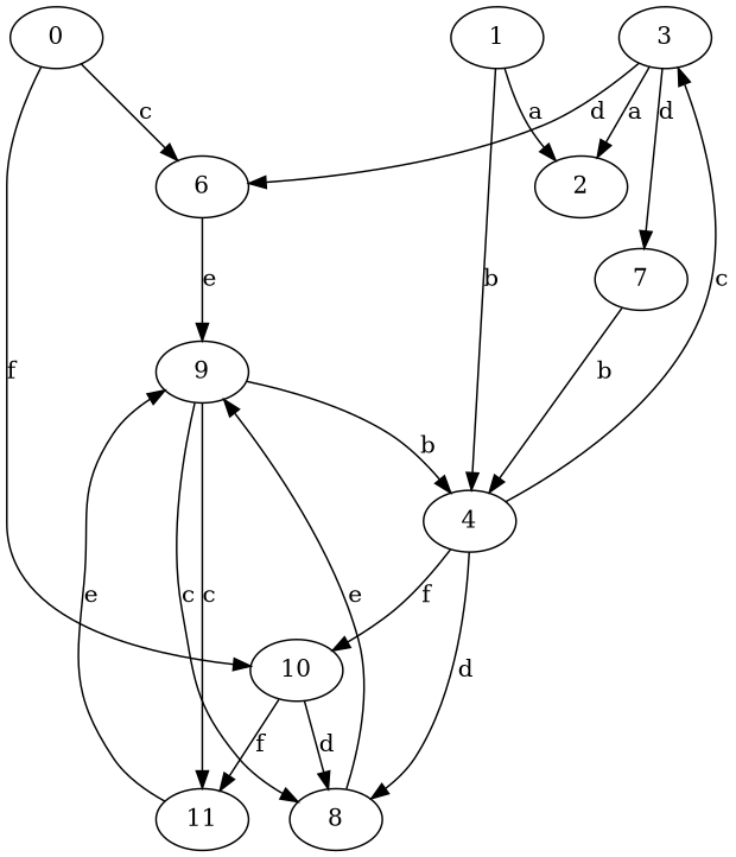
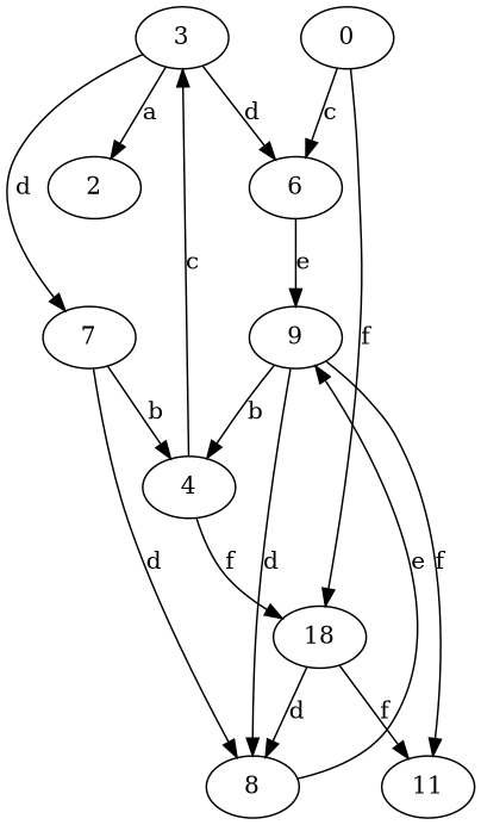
  strict digraph {
    3
    2
    6
    7
    9
    4
    8
    0
-   10
+   10 [label=18]
    11
-   1
    3 -> 2 [label=a]
    3 -> 6 [label=d]
    3 -> 7 [label=d]
    6 -> 9 [label=e]
    7 -> 4 [label=b]
-   4 -> 8 [label=d]
+   7 -> 8 [label=d]
    9 -> 4 [label=b]
-   9 -> 8 [label=c]
-   9 -> 11 [label=c]
+   9 -> 8 [label=d]
+   9 -> 11 [label=f]
    4 -> 3 [label=c]
    4 -> 10 [label=f]
    8 -> 9 [label=e]
    0 -> 6 [label=c]
    0 -> 10 [label=f]
    10 -> 8 [label=d]
    10 -> 11 [label=f]
-   11 -> 9 [label=e]
-   1 -> 2 [label=a]
-   1 -> 4 [label=b]
  }
